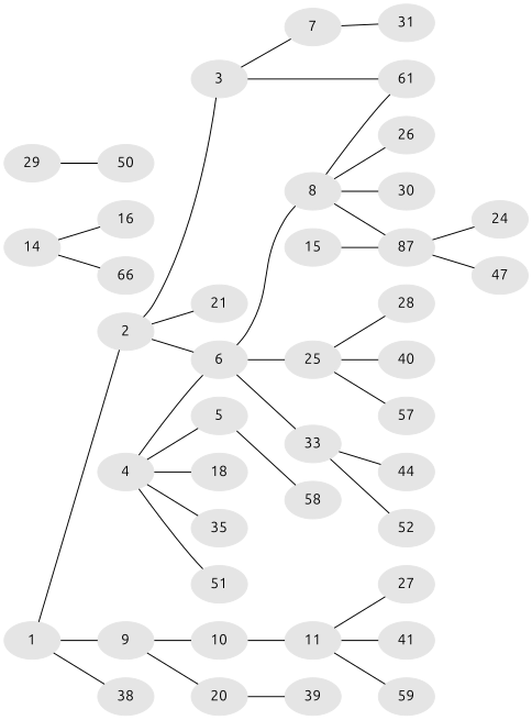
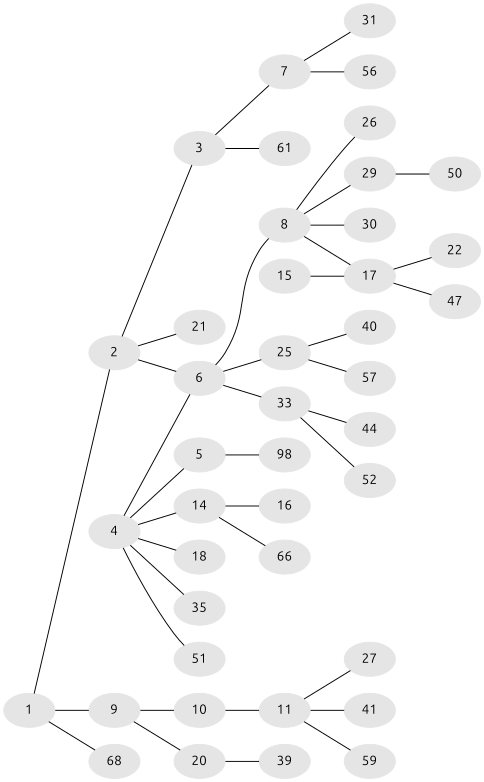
  graph {
    fontname=Ubuntu
    rankdir=LR
    node [color=gray90 fontname=Ubuntu style=filled]
    edge [fontname=Ubuntu]
    1 [super="+60"]
    2 [super="+13"]
    9 [super="+19"]
-   38 [super="+54"]
+   38 [super="+54" label=68]
    3 [super="+48"]
    21
    6
    10 [super="+34"]
    20
    7 [super="+65"]
    61 [super="+64"]
    4 [super="+12"]
    5
    14 [super="+49"]
    18
    35
    51
    31 [super="+62"]
-   58
+   56
+   58 [label=98]
    8 [super="+24"]
    25 [super="+36"]
    33 [super="+45"]
    16 [super="+37"]
    66
    26 [super="+32"]
    29 [super="+42"]
    30
-   17 [super="+46" label=87]
-   28
+   17 [super="+46"]
    40
    57
    44
    52
    15
    50 [super="+55"]
    11 [super="+23"]
    39 [super="+43"]
    27 [super="+63"]
    41 [super="+53"]
    59
-   22 [label=24]
+   22
    47 [super="+67"]
    1 -- 2
    1 -- 9
    1 -- 38
    2 -- 3
    2 -- 21
    2 -- 6
    9 -- 10
    9 -- 20
    3 -- 7
    3 -- 61
    6 -- 8
    6 -- 25
    6 -- 33
    10 -- 11
    20 -- 39
    7 -- 31
+   7 -- 56
    4 -- 6
    4 -- 5
+   4 -- 14
    4 -- 18
    4 -- 35
    4 -- 51
    5 -- 58
    14 -- 16
    14 -- 66
    8 -- 26
-   8 -- 61
+   8 -- 29
    8 -- 30
    8 -- 17
-   25 -- 28
    25 -- 40
    25 -- 57
    33 -- 44
    33 -- 52
    29 -- 50
    17 -- 22
    17 -- 47
    15 -- 17
    11 -- 27
    11 -- 41
    11 -- 59
  }
